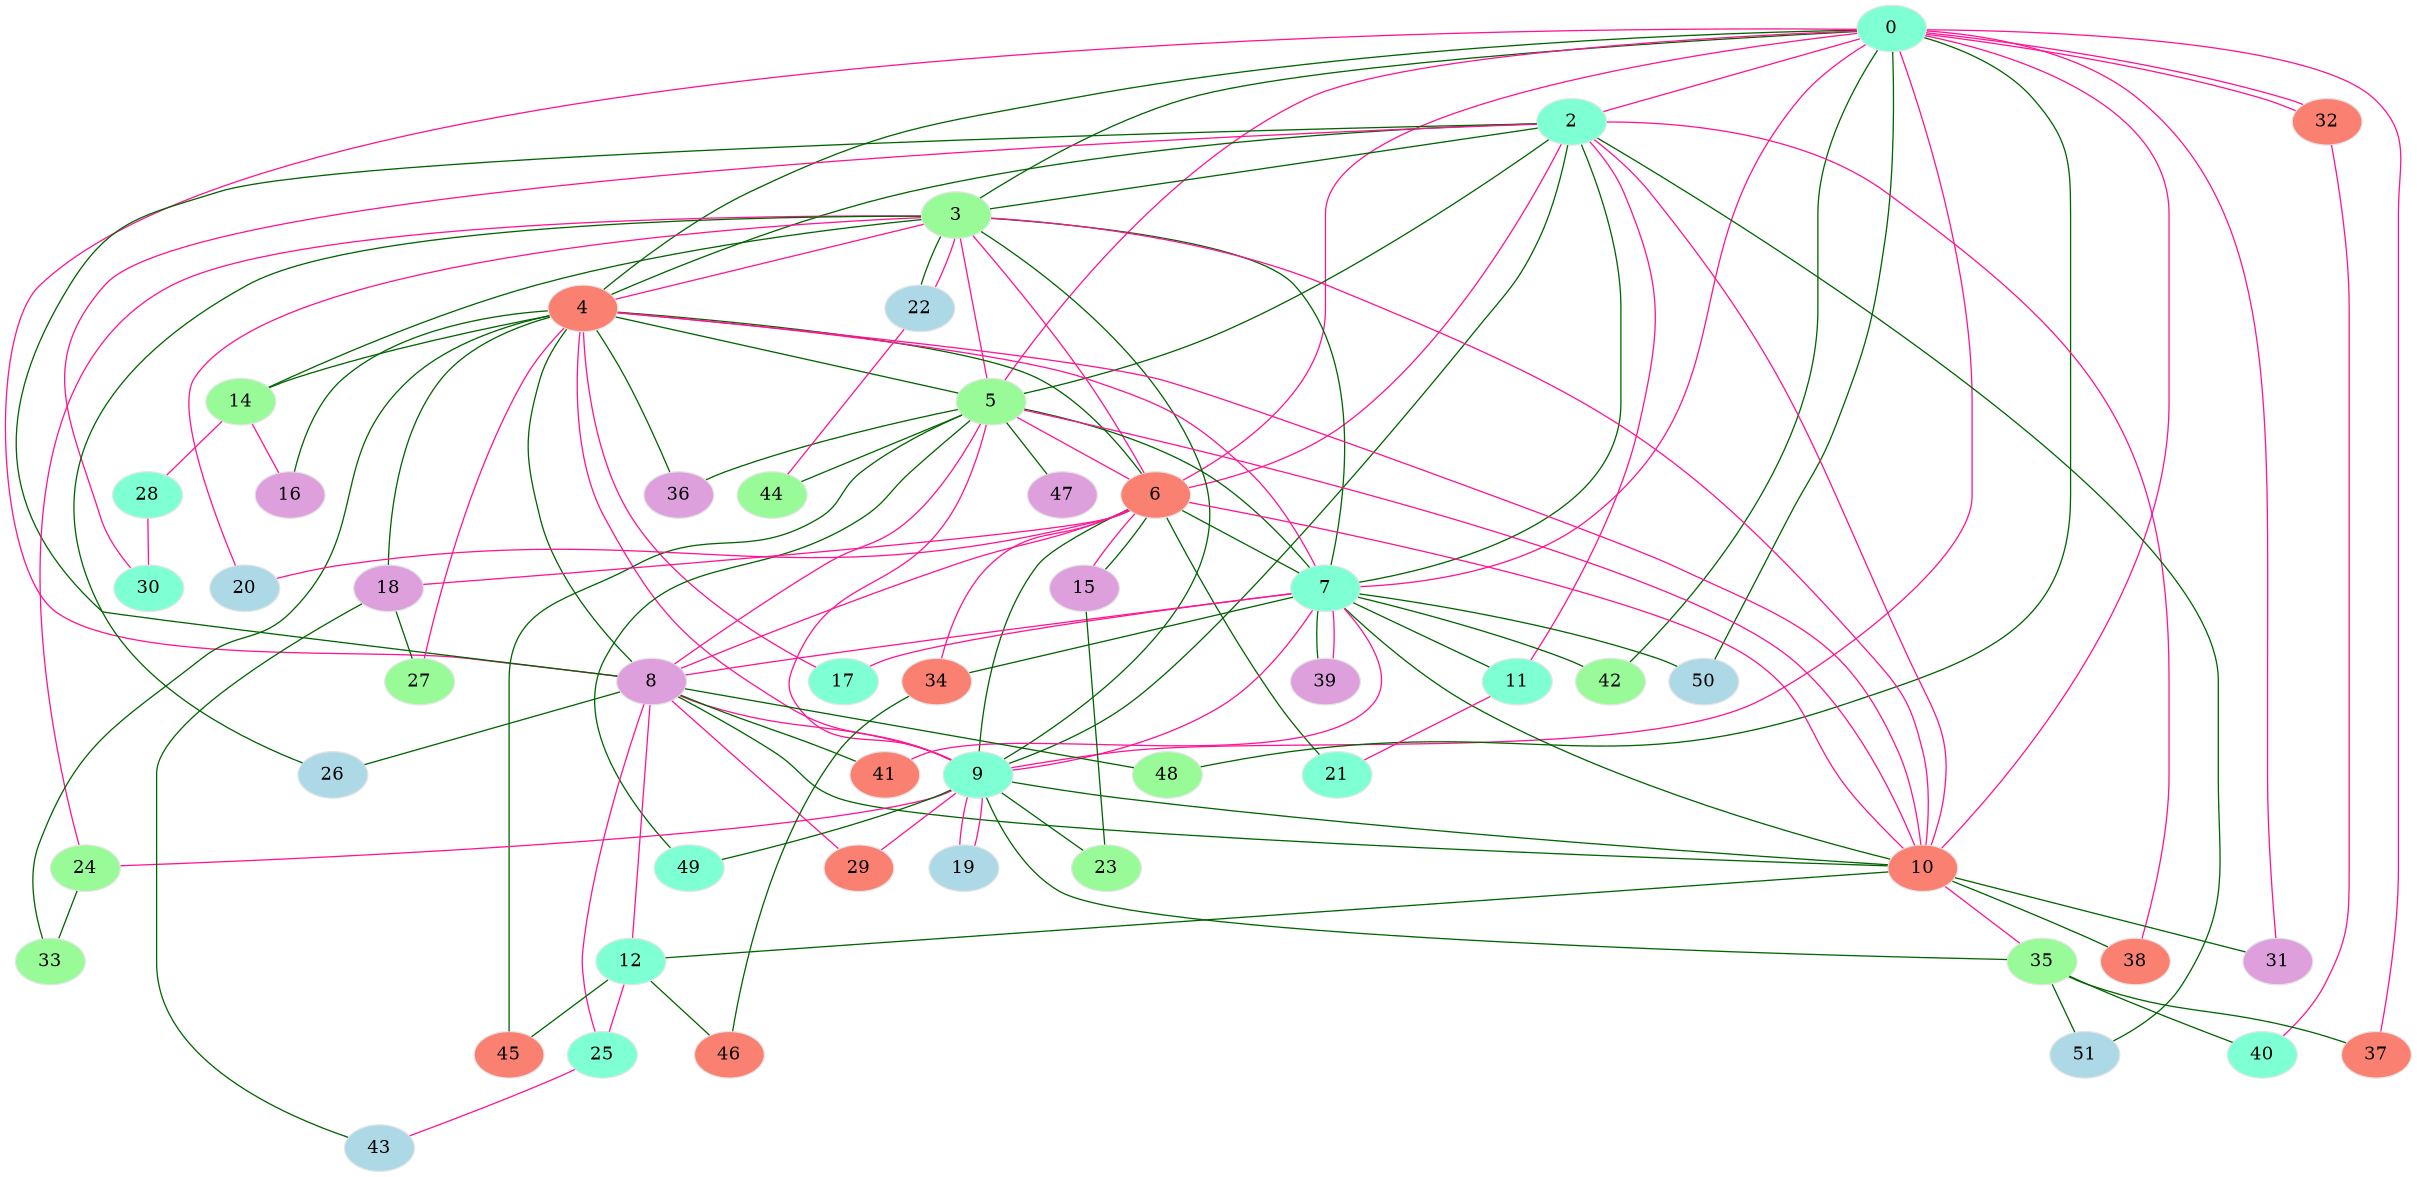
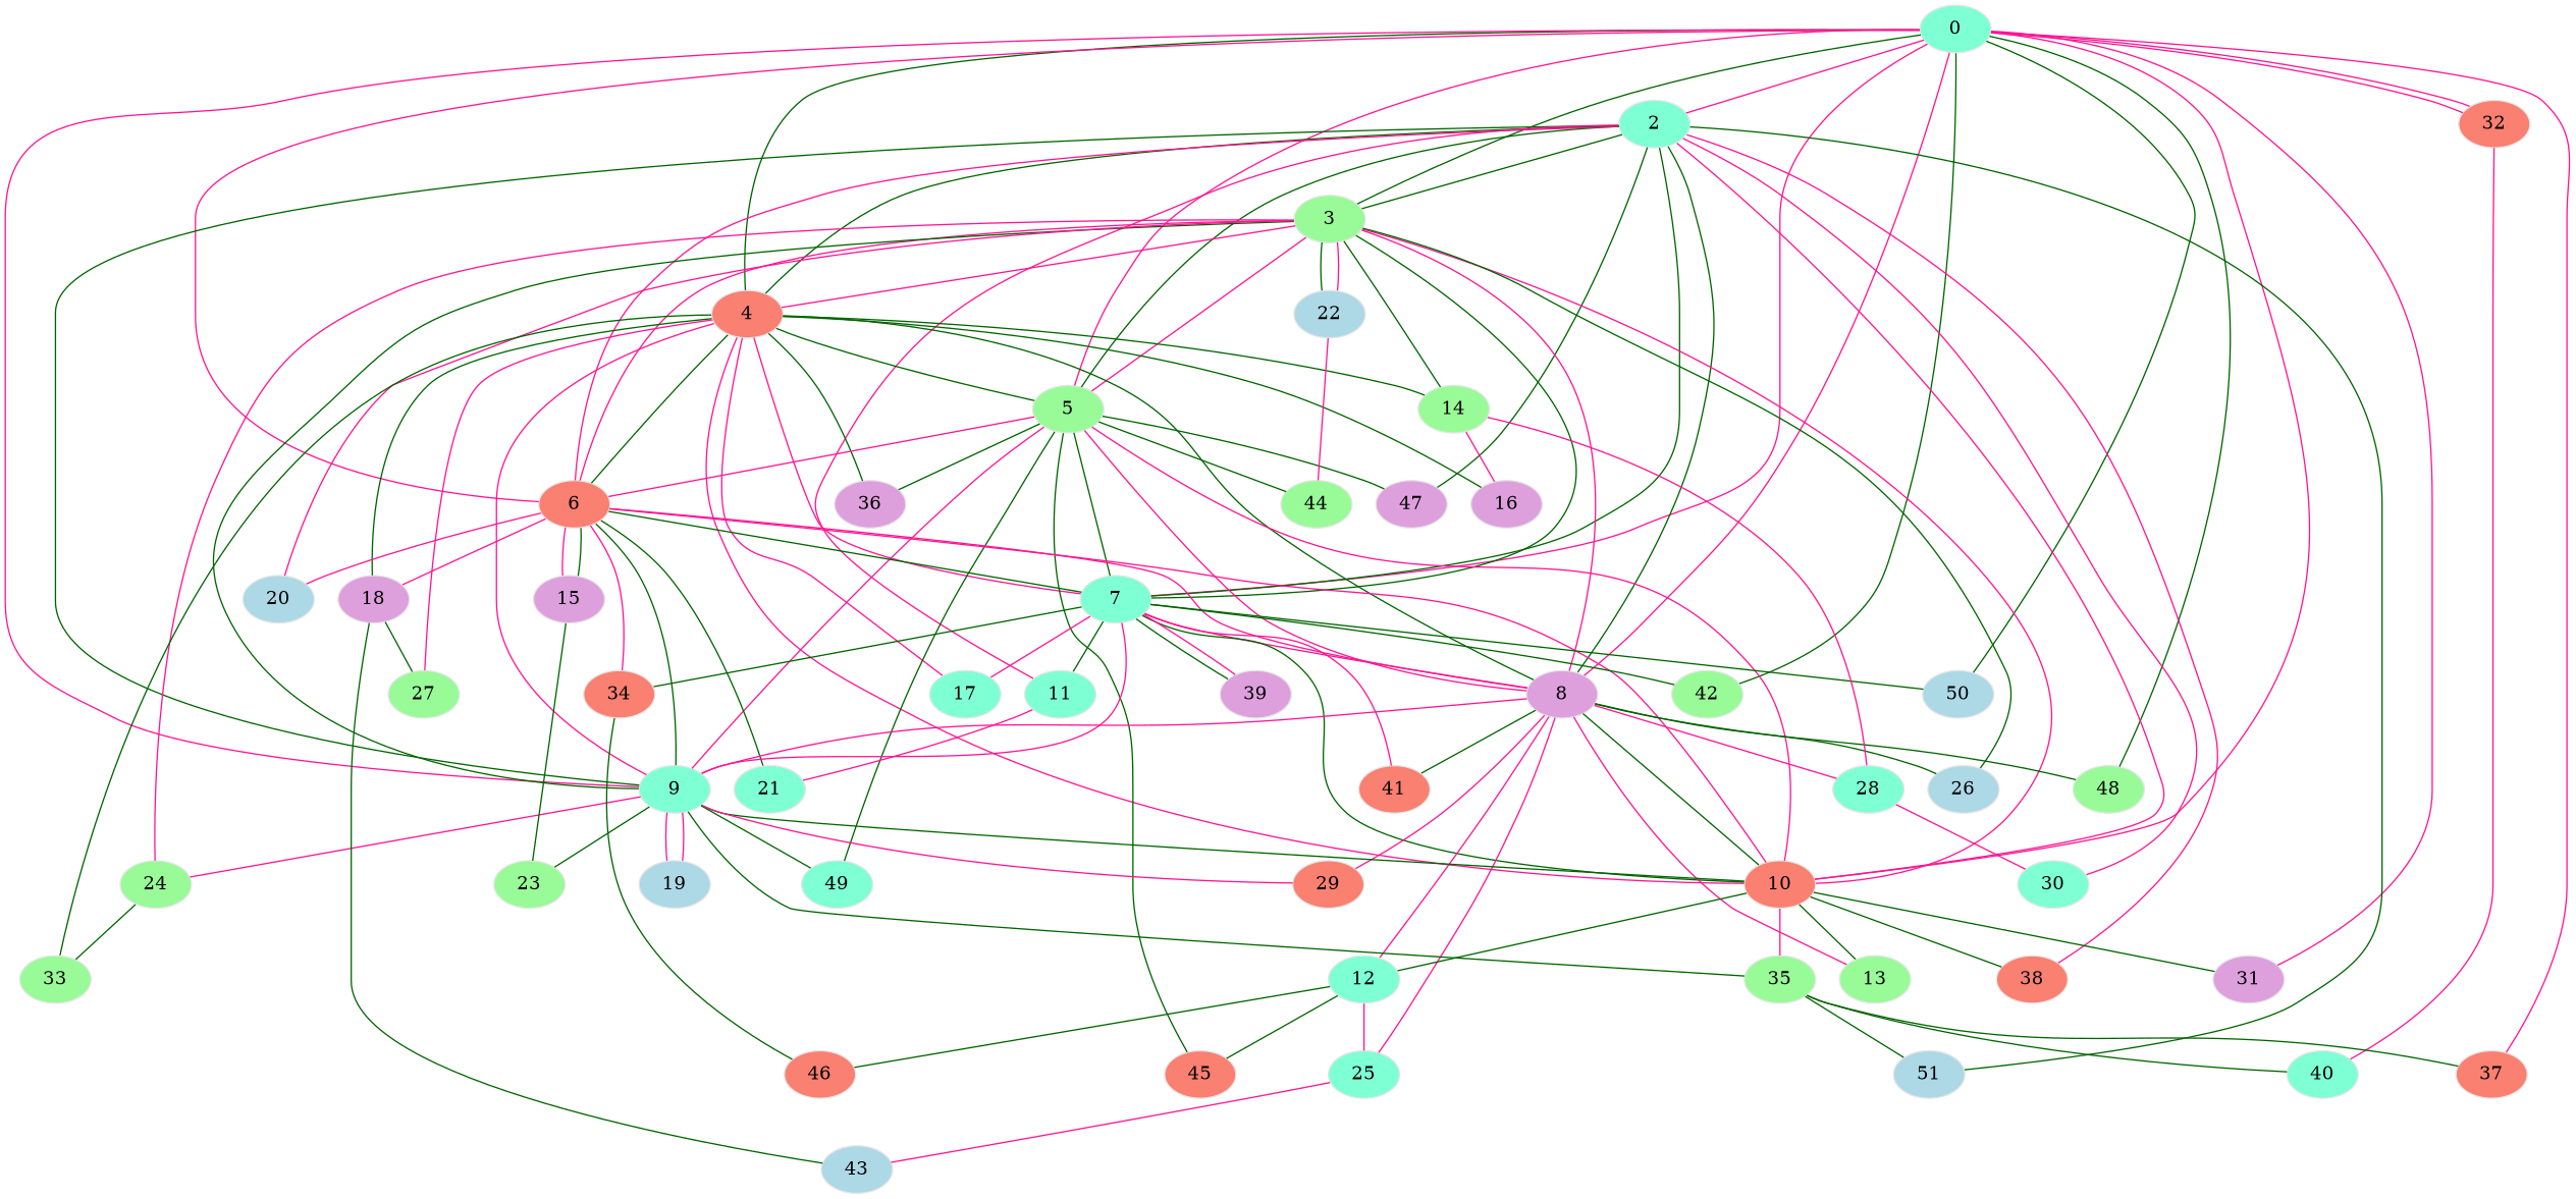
  graph {
    node [color=gray90 fillcolor=aquamarine style=filled]
    edge [color=darkgreen]
    n1 [label=0]
    2
    3 [fillcolor=palegreen]
    4 [fillcolor=salmon]
    5 [fillcolor=palegreen]
    6 [fillcolor=salmon]
    7
    8 [fillcolor=plum]
    9
    10 [fillcolor=salmon]
    31 [fillcolor=plum]
    32 [fillcolor=salmon]
    37 [fillcolor=salmon]
    42 [fillcolor=palegreen]
    48 [fillcolor=palegreen]
    50 [fillcolor=lightblue]
    11
    30
    38 [fillcolor=salmon]
    47 [fillcolor=plum]
    51 [fillcolor=lightblue]
    14 [fillcolor=palegreen]
    20 [fillcolor=lightblue]
    22 [fillcolor=lightblue]
    24 [fillcolor=palegreen]
    26 [fillcolor=lightblue]
    16 [fillcolor=plum]
    17
    18 [fillcolor=plum]
    27 [fillcolor=palegreen]
    33 [fillcolor=palegreen]
    36 [fillcolor=plum]
    44 [fillcolor=palegreen]
    45 [fillcolor=salmon]
    49
    15 [fillcolor=plum]
    21
    34 [fillcolor=salmon]
    39 [fillcolor=plum]
    41 [fillcolor=salmon]
    12
+   13 [fillcolor=palegreen]
    25
    28
    29 [fillcolor=salmon]
    19 [fillcolor=lightblue]
    23 [fillcolor=palegreen]
    35 [fillcolor=palegreen]
    40
    43 [fillcolor=lightblue]
    46 [fillcolor=salmon]
    n1 -- 2 [color=deeppink]
    n1 -- 3
    n1 -- 4
    n1 -- 5 [color=deeppink]
    n1 -- 6 [color=deeppink]
    n1 -- 7 [color=deeppink]
    n1 -- 8 [color=deeppink]
    n1 -- 9 [color=deeppink]
    n1 -- 10 [color=deeppink]
    n1 -- 31 [color=deeppink]
    n1 -- 32 [color=deeppink]
    n1 -- 32 [color=deeppink]
    n1 -- 37 [color=deeppink]
    n1 -- 42
    n1 -- 48
    n1 -- 50
    2 -- 3
    2 -- 4
    2 -- 5
    2 -- 6 [color=deeppink]
    2 -- 7
    2 -- 8
    2 -- 9
    2 -- 10 [color=deeppink]
    2 -- 11 [color=deeppink]
    2 -- 30 [color=deeppink]
    2 -- 38 [color=deeppink]
+   2 -- 47
    2 -- 51
    3 -- 4 [color=deeppink]
    3 -- 5 [color=deeppink]
    3 -- 6 [color=deeppink]
    3 -- 7
+   3 -- 8 [color=deeppink]
    3 -- 9
    3 -- 10 [color=deeppink]
    3 -- 14
    3 -- 20 [color=deeppink]
    3 -- 22
    3 -- 22 [color=deeppink]
    3 -- 24 [color=deeppink]
    3 -- 26
    4 -- 5
    4 -- 6
    4 -- 7 [color=deeppink]
    4 -- 8
    4 -- 9 [color=deeppink]
    4 -- 10 [color=deeppink]
    4 -- 14
    4 -- 16
    4 -- 17 [color=deeppink]
    4 -- 18
    4 -- 27 [color=deeppink]
    4 -- 33
    4 -- 36
    5 -- 6 [color=deeppink]
    5 -- 7
    5 -- 8 [color=deeppink]
    5 -- 9 [color=deeppink]
    5 -- 10 [color=deeppink]
    5 -- 47
    5 -- 36
    5 -- 44
    5 -- 45
    5 -- 49
    6 -- 7
    6 -- 8 [color=deeppink]
    6 -- 9
    6 -- 10 [color=deeppink]
    6 -- 20 [color=deeppink]
    6 -- 18 [color=deeppink]
    6 -- 15 [color=deeppink]
    6 -- 15
    6 -- 21
    6 -- 34 [color=deeppink]
    7 -- 8 [color=deeppink]
    7 -- 9 [color=deeppink]
    7 -- 10
    7 -- 42
    7 -- 50
    7 -- 11
    7 -- 17 [color=deeppink]
    7 -- 34
    7 -- 39
    7 -- 39 [color=deeppink]
    7 -- 41 [color=deeppink]
    8 -- 9 [color=deeppink]
    8 -- 10
    8 -- 48
    8 -- 26
    8 -- 41
    8 -- 12 [color=deeppink]
+   8 -- 13 [color=deeppink]
    8 -- 25 [color=deeppink]
+   8 -- 28 [color=deeppink]
    8 -- 29 [color=deeppink]
    9 -- 10
    9 -- 24 [color=deeppink]
    9 -- 49
    9 -- 29 [color=deeppink]
    9 -- 19 [color=deeppink]
    9 -- 19 [color=deeppink]
    9 -- 23
    9 -- 35
    10 -- 31
    10 -- 38
    10 -- 12
+   10 -- 13
    10 -- 35 [color=deeppink]
    32 -- 40 [color=deeppink]
    11 -- 21 [color=deeppink]
    14 -- 16 [color=deeppink]
    14 -- 28 [color=deeppink]
    22 -- 44 [color=deeppink]
    24 -- 33
    18 -- 27
    18 -- 43
    15 -- 23
    34 -- 46
    12 -- 45
    12 -- 25 [color=deeppink]
    12 -- 46
    25 -- 43 [color=deeppink]
    28 -- 30 [color=deeppink]
    35 -- 37
    35 -- 51
    35 -- 40
  }
